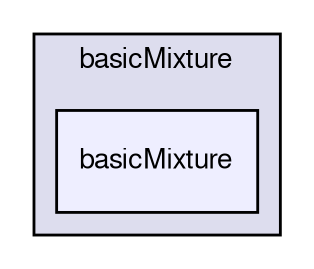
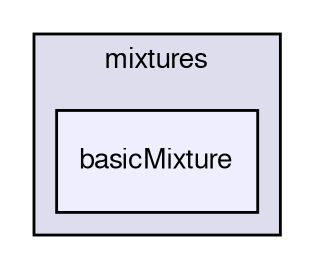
  digraph {
    compound=true
    rankdir=LR
    n1 [fillcolor="#eeeeff" fontname=FreeSans fontsize=10 label=basicMixture pencolor=black shape=box style=filled]
    subgraph cluster_1 {
      bgcolor="#ddddee"
      fontname=FreeSans
      fontsize=10
-     label=basicMixture
+     label=mixtures
      pencolor=black
      n1
    }
  }
